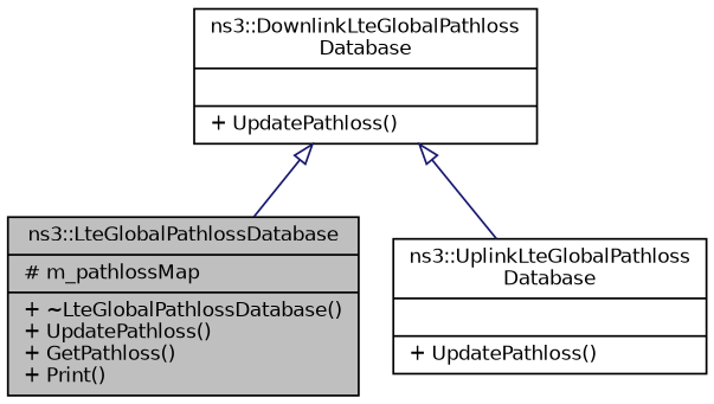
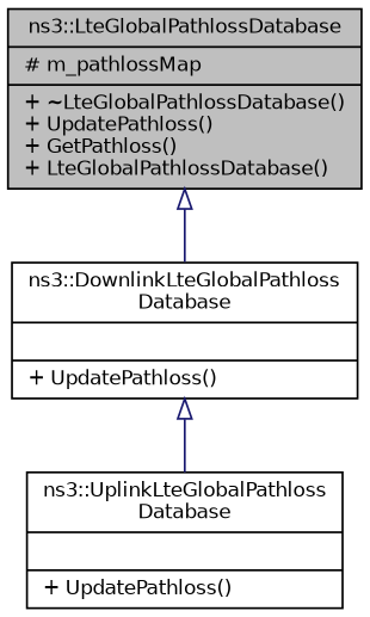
  digraph {
    fontname="DejaVu Sans"
    node [color=black fillcolor=white fontname="DejaVu Sans" fontsize=10 shape=record style=filled]
    edge [arrowtail=onormal color=midnightblue dir=back fontname="DejaVu Sans" fontsize=10 labelfontname=Helvetica labelfontsize=10 style=solid]
-   n1 [fillcolor=grey75 fontcolor=black height=0.2 label="{ns3::LteGlobalPathlossDatabase\n|# m_pathlossMap\l|+ ~LteGlobalPathlossDatabase()\l+ UpdatePathloss()\l+ GetPathloss()\l+ Print()\l}" width=0.4]
+   n1 [fillcolor=grey75 fontcolor=black height=0.2 label="{ns3::LteGlobalPathlossDatabase\n|# m_pathlossMap\l|+ ~LteGlobalPathlossDatabase()\l+ UpdatePathloss()\l+ GetPathloss()\l+ LteGlobalPathlossDatabase()\l}" width=0.4]
    n2 [height=0.2 label="{ns3::DownlinkLteGlobalPathloss\lDatabase\n||+ UpdatePathloss()\l}" width=0.4]
    n3 [height=0.2 label="{ns3::UplinkLteGlobalPathloss\lDatabase\n||+ UpdatePathloss()\l}" width=0.4]
-   n2 -> n1
+   n1 -> n2
    n2 -> n3
  }
